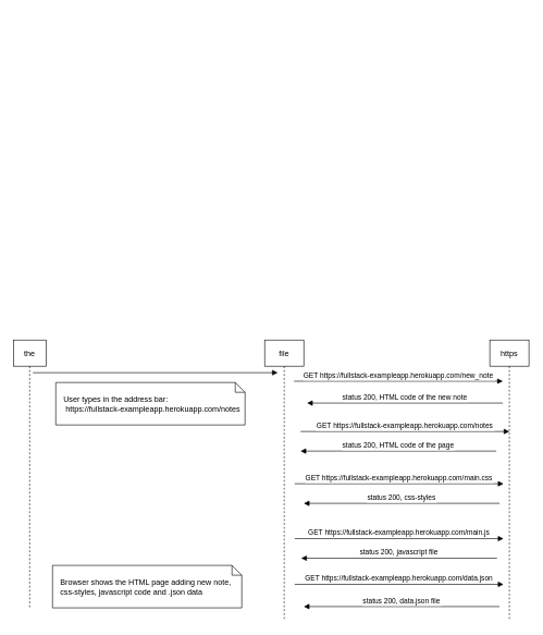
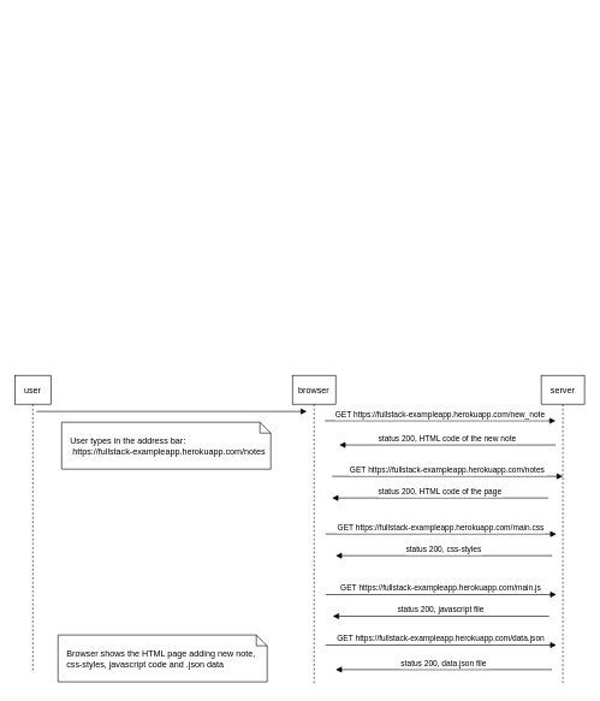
  <mxCell id="0" />
  <mxCell id="1" parent="0" />
- <mxCell id="2" value="the" style="shape=umlLifeline;perimeter=lifelinePerimeter;container=1;collapsible=0;recursiveResize=0;rounded=0;shadow=0;strokeWidth=1;" parent="1" vertex="1"><mxGeometry x="20" y="520" width="50" height="410" as="geometry" /></mxCell>
+ <mxCell id="2" value="user" style="shape=umlLifeline;perimeter=lifelinePerimeter;container=1;collapsible=0;recursiveResize=0;rounded=0;shadow=0;strokeWidth=1;" parent="1" vertex="1"><mxGeometry x="20" y="520" width="50" height="410" as="geometry" /></mxCell>
  <mxCell id="3" value="" style="verticalAlign=bottom;endArrow=block;entryX=0;entryY=0;shadow=0;strokeWidth=1;" parent="1" edge="1"><mxGeometry relative="1" as="geometry"><mxPoint x="50" y="570" as="sourcePoint" /><mxPoint x="425" y="570" as="targetPoint" /></mxGeometry></mxCell>
  <mxCell id="4" value="User types in the address bar:&lt;br&gt;&amp;nbsp;https://fullstack-exampleapp.herokuapp.com/notes" style="shape=note;size=15;align=left;spacingLeft=10;html=1;whiteSpace=wrap;" parent="1" vertex="1"><mxGeometry x="85" y="585" width="290" height="65" as="geometry" /></mxCell>
- <mxCell id="5" value="file" style="shape=umlLifeline;perimeter=lifelinePerimeter;container=1;collapsible=0;recursiveResize=0;rounded=0;shadow=0;strokeWidth=1;" parent="1" vertex="1"><mxGeometry x="405" y="520" width="60" height="430" as="geometry" /></mxCell>
- <mxCell id="6" value="https" style="shape=umlLifeline;perimeter=lifelinePerimeter;container=1;collapsible=0;recursiveResize=0;rounded=0;shadow=0;strokeWidth=1;" parent="1" vertex="1"><mxGeometry x="750" y="520" width="60" height="430" as="geometry" /></mxCell>
+ <mxCell id="5" value="browser" style="shape=umlLifeline;perimeter=lifelinePerimeter;container=1;collapsible=0;recursiveResize=0;rounded=0;shadow=0;strokeWidth=1;" parent="1" vertex="1"><mxGeometry x="405" y="520" width="60" height="430" as="geometry" /></mxCell>
+ <mxCell id="6" value="server" style="shape=umlLifeline;perimeter=lifelinePerimeter;container=1;collapsible=0;recursiveResize=0;rounded=0;shadow=0;strokeWidth=1;" parent="1" vertex="1"><mxGeometry x="750" y="520" width="60" height="430" as="geometry" /></mxCell>
  <mxCell id="7" value="GET https://fullstack-exampleapp.herokuapp.com/new_note" style="verticalAlign=bottom;endArrow=block;entryX=1;entryY=1;shadow=0;strokeWidth=1;entryDx=0;entryDy=0;" parent="1" edge="1"><mxGeometry relative="1" as="geometry"><mxPoint x="450" y="583" as="sourcePoint" /><mxPoint x="770" y="583" as="targetPoint" /></mxGeometry></mxCell>
  <mxCell id="8" value="&lt;span style=&quot;color: rgba(0 , 0 , 0 , 0) ; font-family: monospace ; font-size: 0px&quot;&gt;dfsfdsfdfdsdf&lt;/span&gt;" style="text;html=1;align=center;verticalAlign=middle;resizable=0;points=[];autosize=1;" parent="1" vertex="1"><mxGeometry x="480" y="560" width="20" height="20" as="geometry" /></mxCell>
  <mxCell id="9" value="status 200, HTML code of the page" style="verticalAlign=bottom;endArrow=block;shadow=0;strokeWidth=1;" parent="1" edge="1"><mxGeometry relative="1" as="geometry"><mxPoint x="760" y="690" as="sourcePoint" /><mxPoint x="460" y="690" as="targetPoint" /></mxGeometry></mxCell>
  <mxCell id="10" value="GET https://fullstack-exampleapp.herokuapp.com/main.css" style="verticalAlign=bottom;endArrow=block;entryX=1;entryY=1;shadow=0;strokeWidth=1;entryDx=0;entryDy=0;" parent="1" edge="1"><mxGeometry relative="1" as="geometry"><mxPoint x="451" y="740" as="sourcePoint" /><mxPoint x="771" y="740" as="targetPoint" /></mxGeometry></mxCell>
  <mxCell id="11" value="status 200, css-styles" style="verticalAlign=bottom;endArrow=block;shadow=0;strokeWidth=1;" parent="1" edge="1"><mxGeometry relative="1" as="geometry"><mxPoint x="765" y="770" as="sourcePoint" /><mxPoint x="465" y="770" as="targetPoint" /></mxGeometry></mxCell>
  <mxCell id="12" value="GET https://fullstack-exampleapp.herokuapp.com/main.js" style="verticalAlign=bottom;endArrow=block;entryX=1;entryY=1;shadow=0;strokeWidth=1;entryDx=0;entryDy=0;" parent="1" edge="1"><mxGeometry relative="1" as="geometry"><mxPoint x="451" y="824" as="sourcePoint" /><mxPoint x="771" y="824" as="targetPoint" /></mxGeometry></mxCell>
  <mxCell id="13" value="status 200, javascript file" style="verticalAlign=bottom;endArrow=block;shadow=0;strokeWidth=1;" parent="1" edge="1"><mxGeometry relative="1" as="geometry"><mxPoint x="761" y="854" as="sourcePoint" /><mxPoint x="461" y="854" as="targetPoint" /></mxGeometry></mxCell>
  <mxCell id="14" value="&lt;img src=&quot;https://tech.utugit.fi/education/webprog/web-material/assets/images/teht/1.png&quot; width=&quot;520&quot; height=&quot;303&quot;&gt;" style="text;html=1;align=center;verticalAlign=middle;resizable=0;points=[];autosize=2;" parent="1" vertex="1"><mxGeometry x="101" y="20" width="540" height="310" as="geometry" /></mxCell>
  <mxCell id="15" value="GET https://fullstack-exampleapp.herokuapp.com/data.json" style="verticalAlign=bottom;endArrow=block;entryX=1;entryY=1;shadow=0;strokeWidth=1;entryDx=0;entryDy=0;" parent="1" edge="1"><mxGeometry relative="1" as="geometry"><mxPoint x="451" y="894" as="sourcePoint" /><mxPoint x="771" y="894" as="targetPoint" /></mxGeometry></mxCell>
  <mxCell id="16" value="status 200, data.json file" style="verticalAlign=bottom;endArrow=block;shadow=0;strokeWidth=1;" parent="1" edge="1"><mxGeometry relative="1" as="geometry"><mxPoint x="765" y="928" as="sourcePoint" /><mxPoint x="465" y="928" as="targetPoint" /></mxGeometry></mxCell>
- <mxCell id="17" value="Browser shows the HTML page adding new note, css-styles, javascript code and .json data" style="shape=note;size=15;align=left;spacingLeft=10;html=1;whiteSpace=wrap;" parent="1" vertex="1"><mxGeometry x="80" y="865" width="290" height="65" as="geometry" /></mxCell>
+ <mxCell id="17" value="Browser shows the HTML page adding new note, css-styles, javascript code and .json data" style="shape=note;size=15;align=left;spacingLeft=10;html=1;whiteSpace=wrap;" parent="1" vertex="1"><mxGeometry x="80" y="880" width="290" height="65" as="geometry" /></mxCell>
  <mxCell id="18" value="GET https://fullstack-exampleapp.herokuapp.com/notes" style="verticalAlign=bottom;endArrow=block;entryX=1;entryY=1;shadow=0;strokeWidth=1;entryDx=0;entryDy=0;" parent="1" edge="1"><mxGeometry relative="1" as="geometry"><mxPoint x="460" y="660" as="sourcePoint" /><mxPoint x="780" y="660" as="targetPoint" /></mxGeometry></mxCell>
  <mxCell id="19" value="status 200, HTML code of the new note" style="verticalAlign=bottom;endArrow=block;shadow=0;strokeWidth=1;" parent="1" edge="1"><mxGeometry relative="1" as="geometry"><mxPoint x="770" y="616.5" as="sourcePoint" /><mxPoint x="470" y="616.5" as="targetPoint" /></mxGeometry></mxCell>
